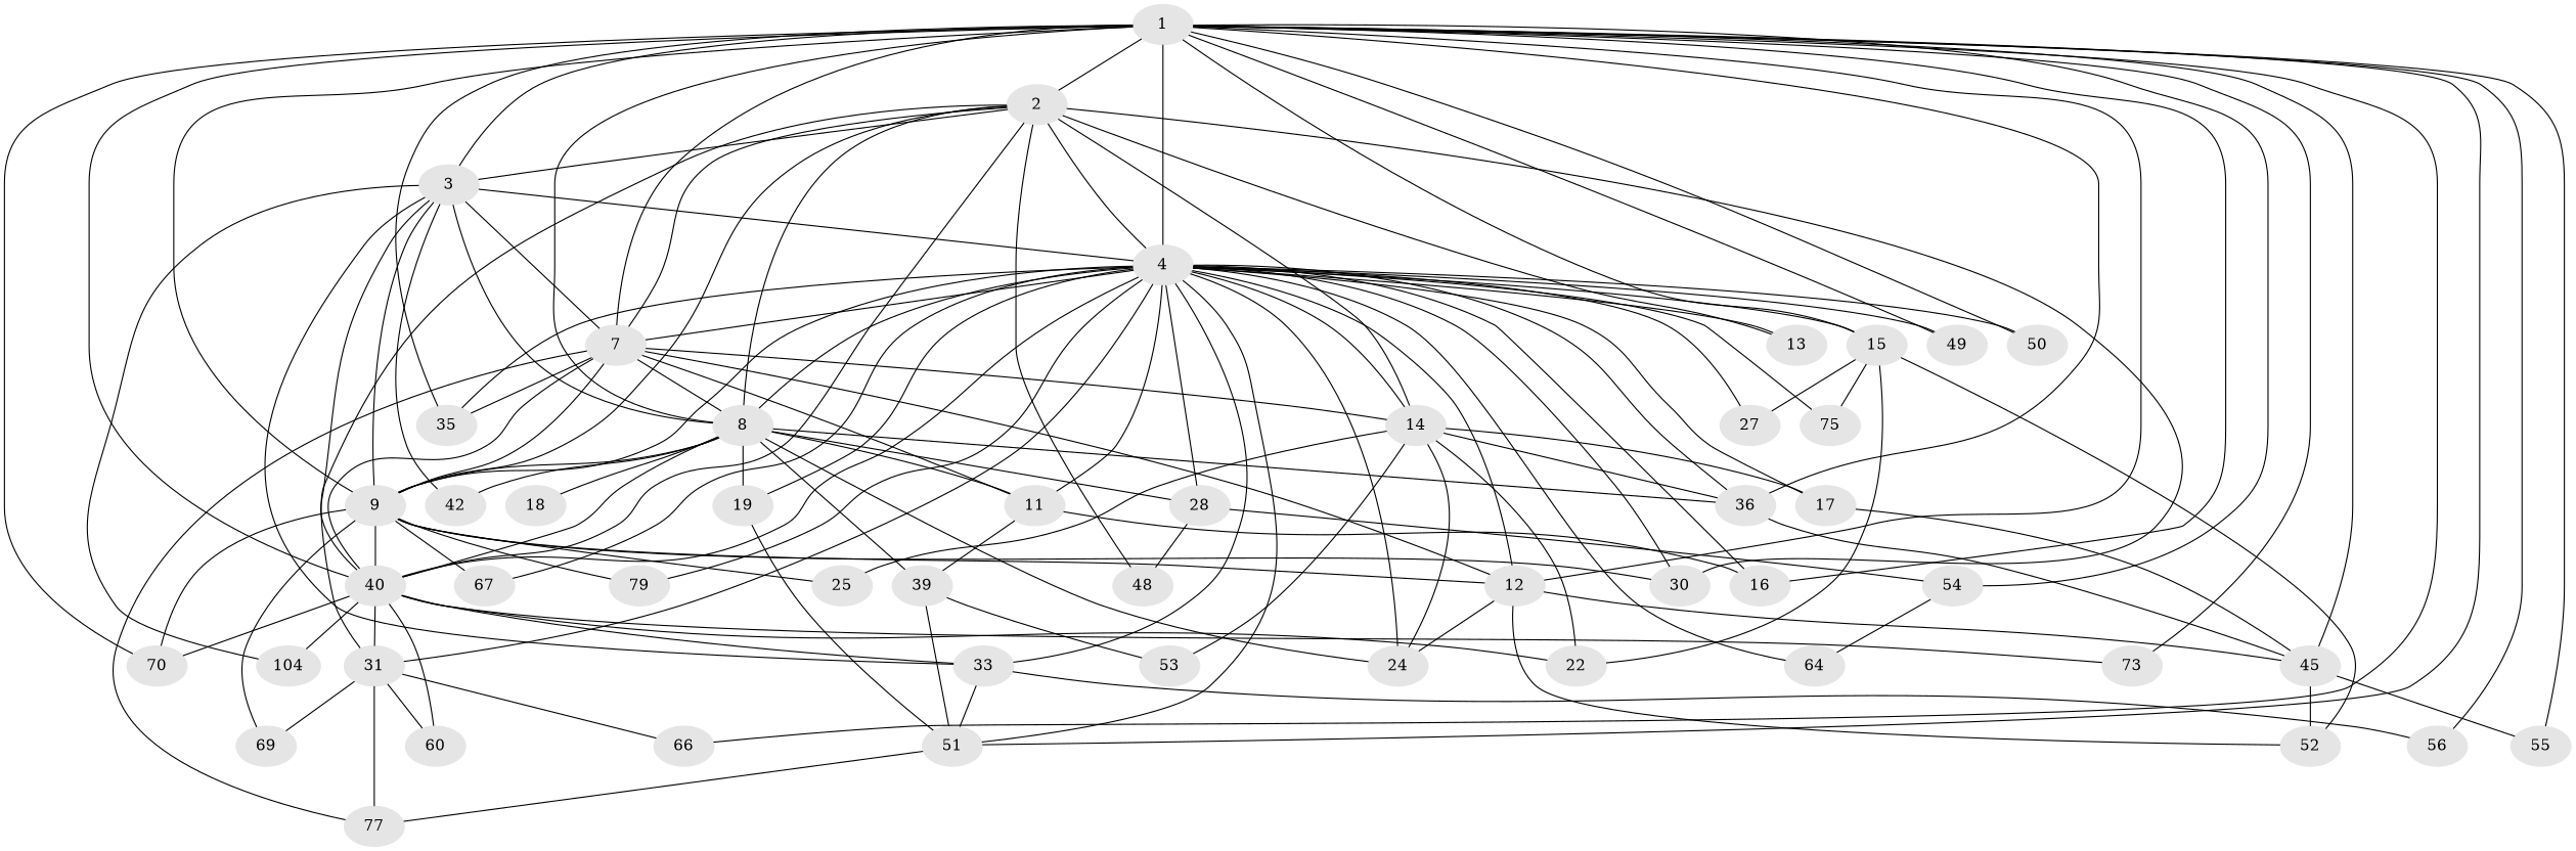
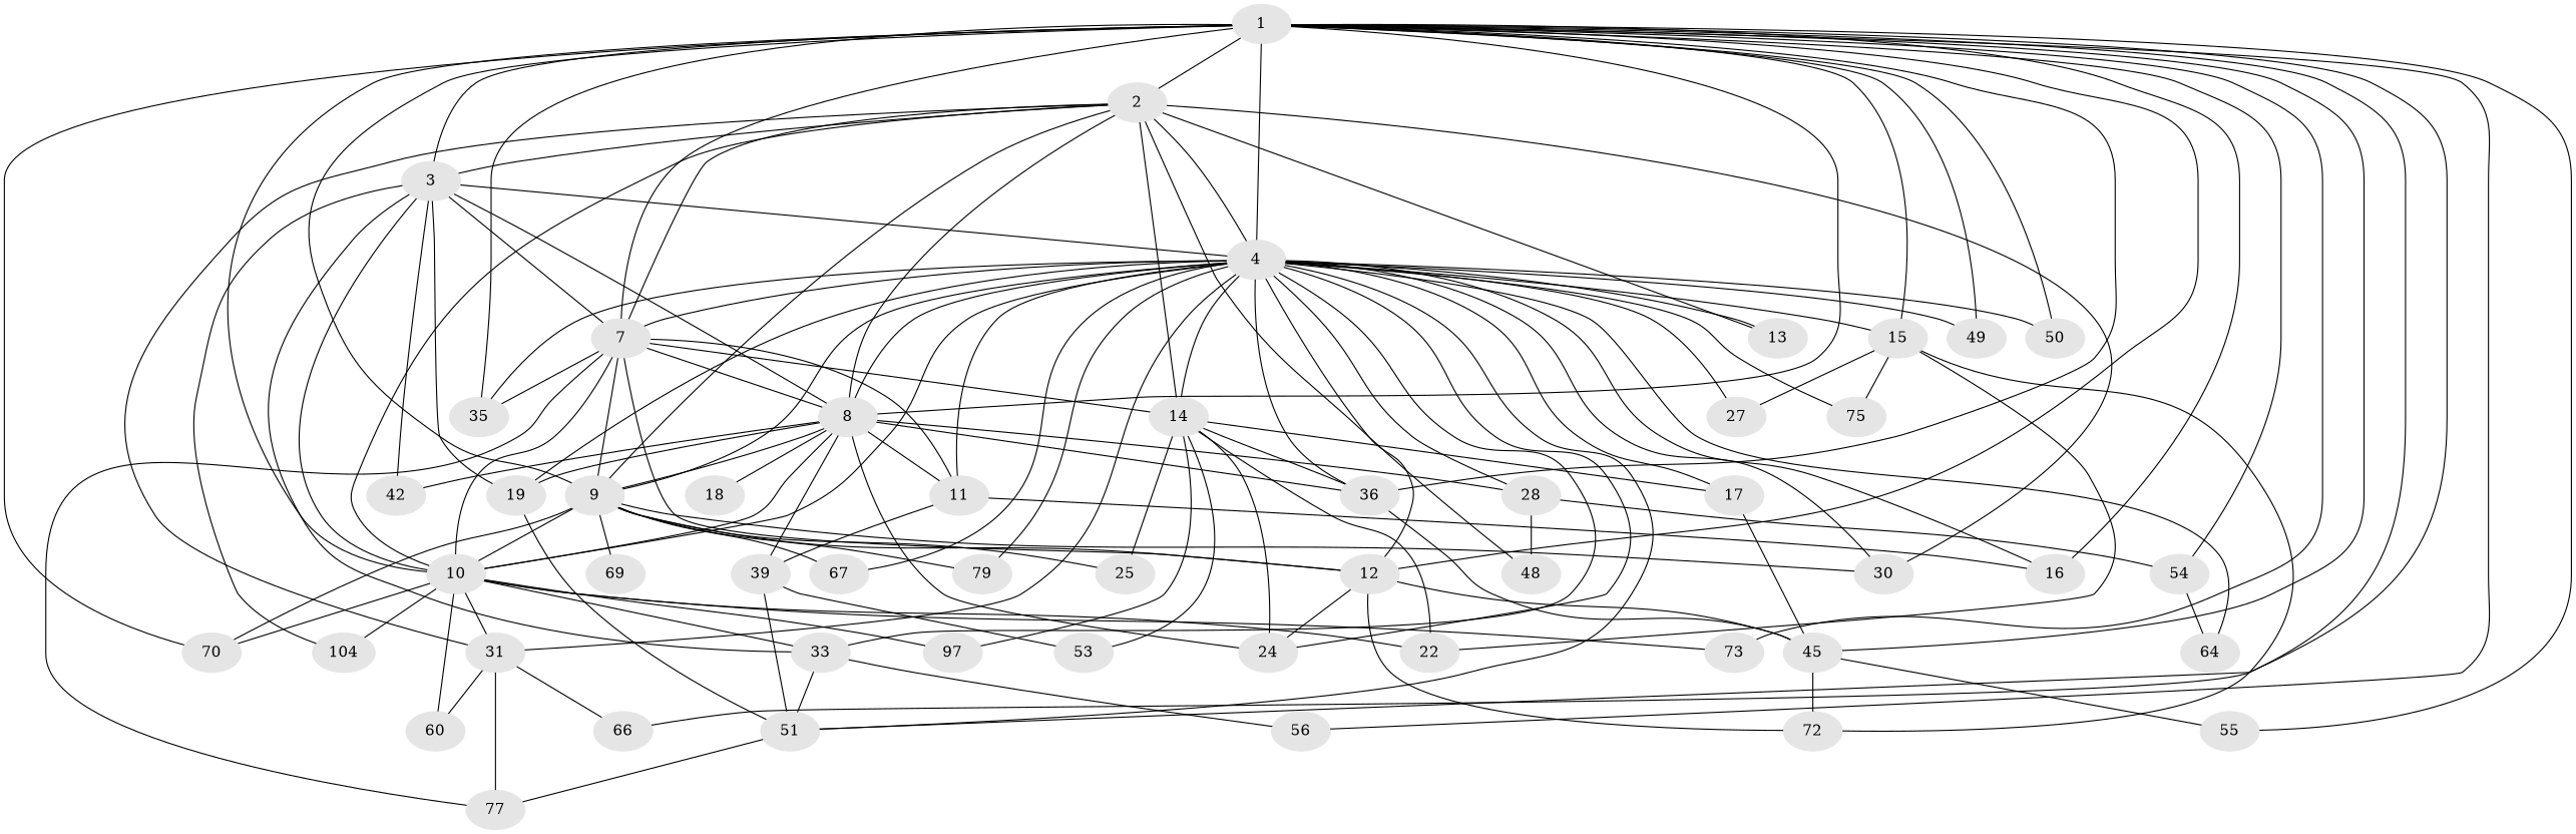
  graph {
    node [color=gray90 style=filled]
    1 [super="+5+78"]
    2 [super="+93+67"]
    3
    4 [super="+6+21"]
    7 [super="+41+87+92+20+44+81"]
    8 [super="+52"]
    9
-   10 [super="+38" label=40]
+   10 [super="+38"]
    12 [super="+47"]
    15 [super="+65"]
    16
    35
    36 [super="+59"]
    n14 [label=70 super="+82"]
    45 [super="+83"]
    49
    50
    51 [super="+62+74"]
    54
    55
    56
    66
    73
    13
    14
    30 [super="+58"]
    31 [super="+43"]
    48
    33 [super="+100+70"]
    42
    104
    11
    17
    19
    24 [super="+32+37"]
    27 [super="+90+61"]
    28 [super="+102"]
    n38 [label=67]
    64
    75
    79
    77
    18
    39
    25
    69
    22
    60
-   72 [label=52]
+   97
+   72
    53
    1 -- 2 [weight=3]
    1 -- 3 [weight=2]
    1 -- 4 [weight=5]
    1 -- 7 [weight=3]
    1 -- 8 [weight=2]
    1 -- 9 [weight=2]
    1 -- 10 [weight=4]
    1 -- 12 [weight=3]
    1 -- 15 [weight=2]
    1 -- 16
    1 -- 35
    1 -- 36
    1 -- n14
    1 -- 45
    1 -- 49
    1 -- 50
    1 -- 51
    1 -- 54
    1 -- 55
    1 -- 56
    1 -- 66
    1 -- 73
    2 -- 3
    2 -- 4 [weight=2]
    2 -- 7 [weight=2]
    2 -- 8
    2 -- 9
    2 -- 10 [weight=2]
    2 -- 13
    2 -- 14
    2 -- 30 [weight=2]
    2 -- 31
    2 -- 48
    3 -- 4 [weight=2]
    3 -- 7
    3 -- 8
-   3 -- 9
+   3 -- 19
    3 -- 10
    3 -- 33
    3 -- 42
    3 -- 104
    4 -- 7 [weight=6]
    4 -- 8 [weight=3]
    4 -- 9 [weight=2]
    4 -- 10 [weight=3]
    4 -- 12 [weight=3]
    4 -- 15
    4 -- 16
    4 -- 35
    4 -- 36
    4 -- 49
    4 -- 50
    4 -- 51
    4 -- 13
    4 -- 14
    4 -- 30
    4 -- 31
    4 -- 33
    4 -- 11
    4 -- 17 [weight=2]
    4 -- 19
    4 -- 24
    4 -- 27 [weight=3]
    4 -- 28 [weight=2]
    4 -- n38
    4 -- 64
    4 -- 75
    4 -- 79
    7 -- 8
    7 -- 9
    7 -- 10 [weight=2]
    7 -- 12
    7 -- 35
    7 -- 14 [weight=2]
    7 -- 11
    7 -- 77
    8 -- 9
    8 -- 10
    8 -- 36
    8 -- 42
    8 -- 11
    8 -- 19
    8 -- 24 [weight=2]
    8 -- 28
    8 -- 18
    8 -- 39
    9 -- 10
    9 -- 12
    9 -- n14
    9 -- 30
    9 -- n38
    9 -- 79
    9 -- 25
    9 -- 69
    10 -- n14
    10 -- 73
    10 -- 31
    10 -- 33
    10 -- 104
    10 -- 22
    10 -- 60
+   10 -- 97
    12 -- 45
    12 -- 24
    12 -- 72
    15 -- 27
    15 -- 75
    15 -- 22
    15 -- 72
    36 -- 45
    45 -- 55
    45 -- 72
    51 -- 77
    54 -- 64
    14 -- 36
    14 -- 17
    14 -- 24
    14 -- 25
    14 -- 22
+   14 -- 97
    14 -- 53
    31 -- 66
    31 -- 77
-   31 -- 69
    31 -- 60
    33 -- 51
    33 -- 56
    11 -- 16
    11 -- 39
    17 -- 45
    19 -- 51
    28 -- 54
    28 -- 48
    39 -- 51
    39 -- 53
  }
